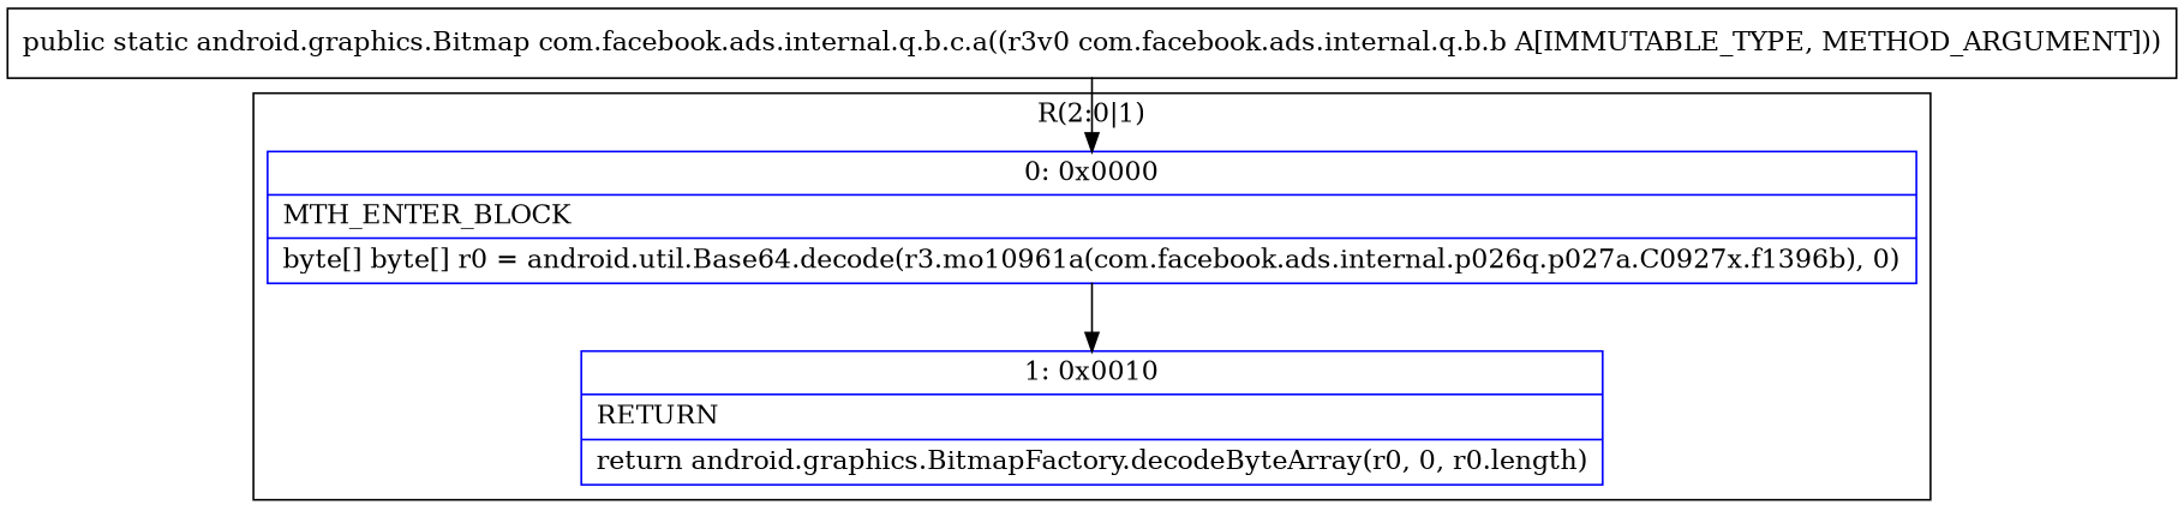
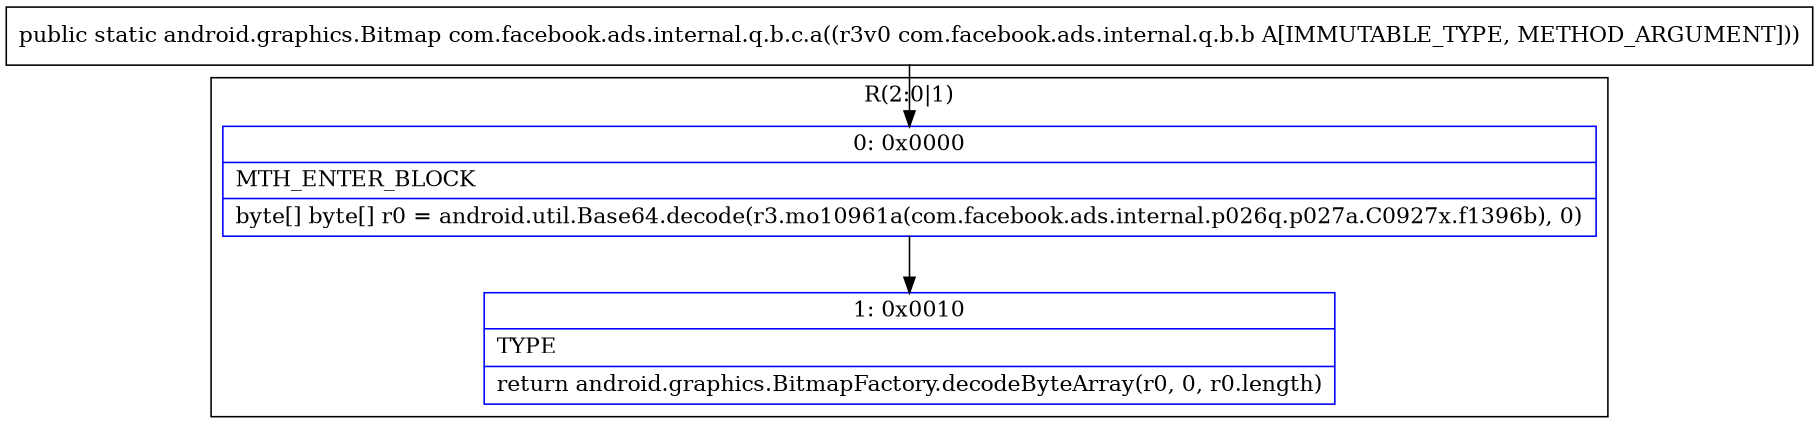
  digraph {
    node [color=blue shape=record]
    n1 [label="{0\:\ 0x0000|MTH_ENTER_BLOCK\l|byte[] byte[] r0 = android.util.Base64.decode(r3.mo10961a(com.facebook.ads.internal.p026q.p027a.C0927x.f1396b), 0)\l}"]
-   n2 [label="{1\:\ 0x0010|RETURN\l|return android.graphics.BitmapFactory.decodeByteArray(r0, 0, r0.length)\l}"]
+   n2 [label="{1\:\ 0x0010|TYPE\l|return android.graphics.BitmapFactory.decodeByteArray(r0, 0, r0.length)\l}"]
    n3 [label="{public static android.graphics.Bitmap com.facebook.ads.internal.q.b.c.a((r3v0 com.facebook.ads.internal.q.b.b A[IMMUTABLE_TYPE, METHOD_ARGUMENT])) }" color=""]
    subgraph cluster_1 {
      label="R(2:0|1)"
      n1
      n2
    }
    n1 -> n2
    n3 -> n1
  }
